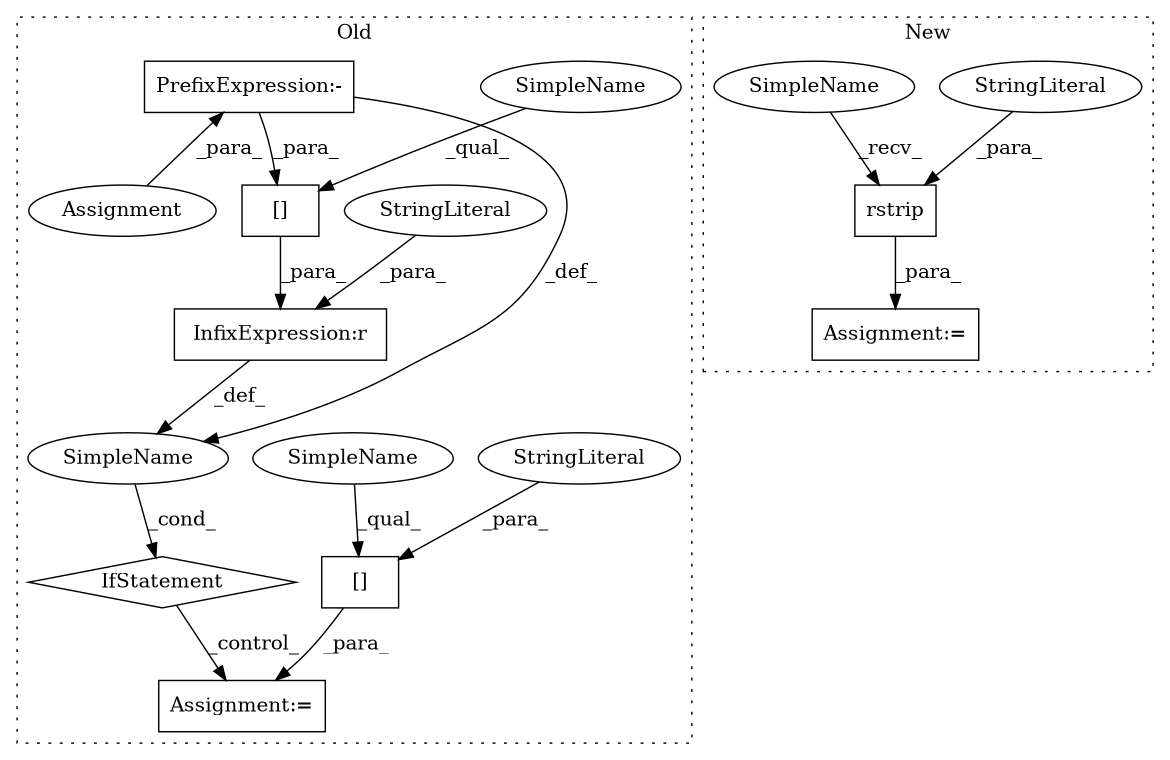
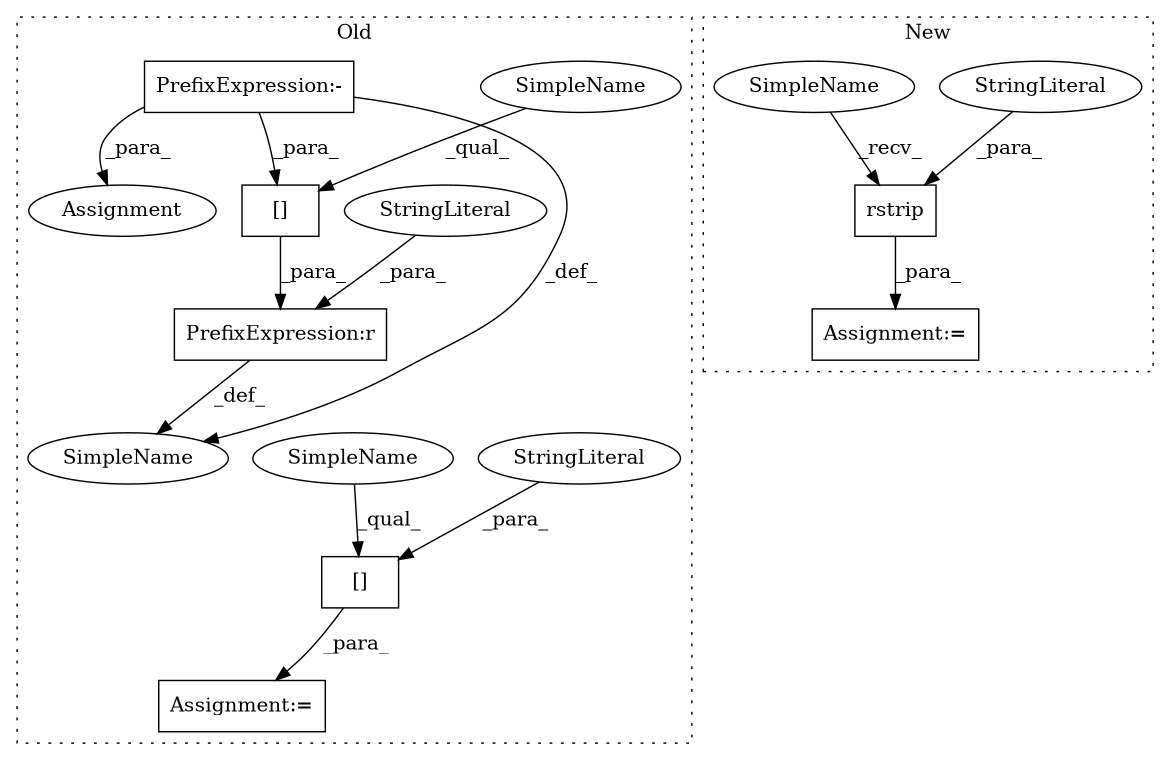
  digraph {
    node [a=42 l=4 shape=ellipse]
    n1 [a=2 l="5,1" label="[]" s="1202,1225" shape=box]
    n2 [a=45 l=18 label=StringLiteral s=1207]
    n3 [a=2 l="5,1" label="[]" s="1171,1178" shape=box]
    n4 [a=38 l=1 label="PrefixExpression:-" s=1176 shape=box]
    n5 [a=34 l=1 label=Assignment s=1177]
-   n6 [a=27 label="InfixExpression:r" s=1179 shape=box]
+   n6 [a=27 label="PrefixExpression:r" s=1179 shape=box]
    n7 [a=45 label=StringLiteral s=1183]
-   n8 [a=25 l="4,2" label=IfStatement s="1167,1187" shape=diamond]
    n9 [label=SimpleName l=""]
    n10 [a=7 l=1 label="Assignment:=" s=1201 shape=box]
    n11 [label=SimpleName s=1202]
    n12 [label=SimpleName s=1171]
    n13 [a=32 l="7,1" label=rstrip s="1335,1346" shape=box]
    n14 [a=45 label=StringLiteral s=1342]
    n15 [a=7 l=1 label="Assignment:=" s=1805 shape=box]
    n16 [label=SimpleName s=1330]
    subgraph cluster_1 {
      label=Old
      style=dotted
      n1
      n2
      n3
      n4
      n5
      n6
      n7
-     n8
      n9
      n10
      n11
      n12
    }
    subgraph cluster_2 {
      label=New
      style=dotted
      n13
      n14
      n15
      n16
    }
    n1 -> n10 [label=_para_]
    n2 -> n1 [label=_para_]
    n3 -> n6 [label=_para_]
    n4 -> n3 [label=_para_]
    n4 -> n9 [label=_def_]
-   n5 -> n4 [label=_para_]
+   n4 -> n5 [label=_para_]
    n6 -> n9 [label=_def_]
    n7 -> n6 [label=_para_]
-   n8 -> n10 [label=_control_]
-   n9 -> n8 [label=_cond_]
    n11 -> n1 [label=_qual_]
    n12 -> n3 [label=_qual_]
    n13 -> n15 [label=_para_]
    n14 -> n13 [label=_para_]
    n16 -> n13 [label=_recv_]
  }
